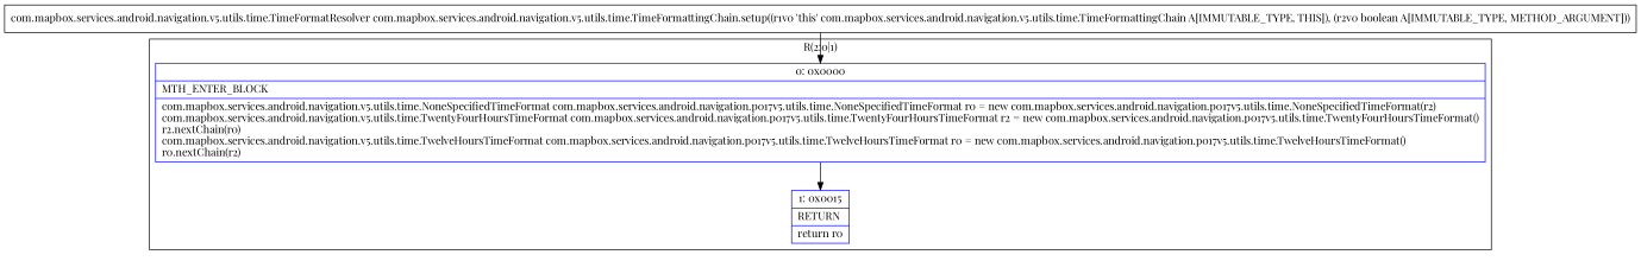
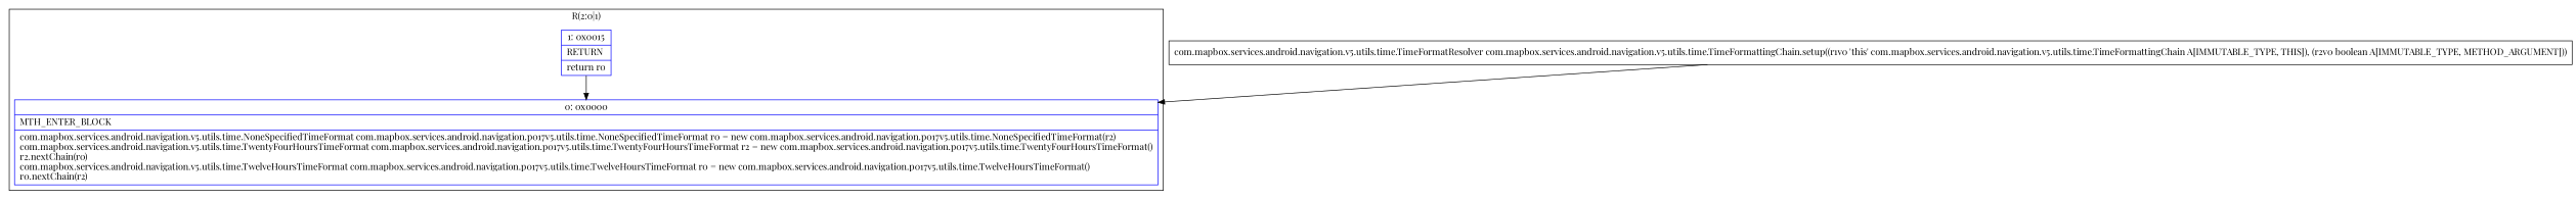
  digraph {
    fontname="Playfair Display"
    node [color=blue shape=record fontname="Playfair Display"]
    edge [fontname="Playfair Display"]
    n1 [label="{0\:\ 0x0000|MTH_ENTER_BLOCK\l|com.mapbox.services.android.navigation.v5.utils.time.NoneSpecifiedTimeFormat com.mapbox.services.android.navigation.p017v5.utils.time.NoneSpecifiedTimeFormat r0 = new com.mapbox.services.android.navigation.p017v5.utils.time.NoneSpecifiedTimeFormat(r2)\lcom.mapbox.services.android.navigation.v5.utils.time.TwentyFourHoursTimeFormat com.mapbox.services.android.navigation.p017v5.utils.time.TwentyFourHoursTimeFormat r2 = new com.mapbox.services.android.navigation.p017v5.utils.time.TwentyFourHoursTimeFormat()\lr2.nextChain(r0)\lcom.mapbox.services.android.navigation.v5.utils.time.TwelveHoursTimeFormat com.mapbox.services.android.navigation.p017v5.utils.time.TwelveHoursTimeFormat r0 = new com.mapbox.services.android.navigation.p017v5.utils.time.TwelveHoursTimeFormat()\lr0.nextChain(r2)\l}"]
    n2 [label="{1\:\ 0x0015|RETURN\l|return r0\l}"]
    n3 [label="{com.mapbox.services.android.navigation.v5.utils.time.TimeFormatResolver com.mapbox.services.android.navigation.v5.utils.time.TimeFormattingChain.setup((r1v0 'this' com.mapbox.services.android.navigation.v5.utils.time.TimeFormattingChain A[IMMUTABLE_TYPE, THIS]), (r2v0 boolean A[IMMUTABLE_TYPE, METHOD_ARGUMENT])) }" color=""]
    subgraph cluster_1 {
      label="R(2:0|1)"
      n1
      n2
    }
-   n1 -> n2
+   n2 -> n1
    n3 -> n1
  }
